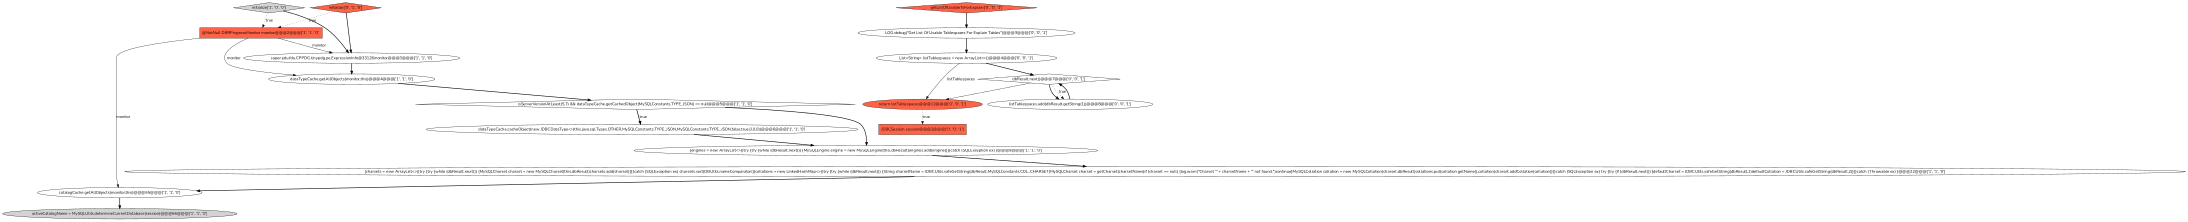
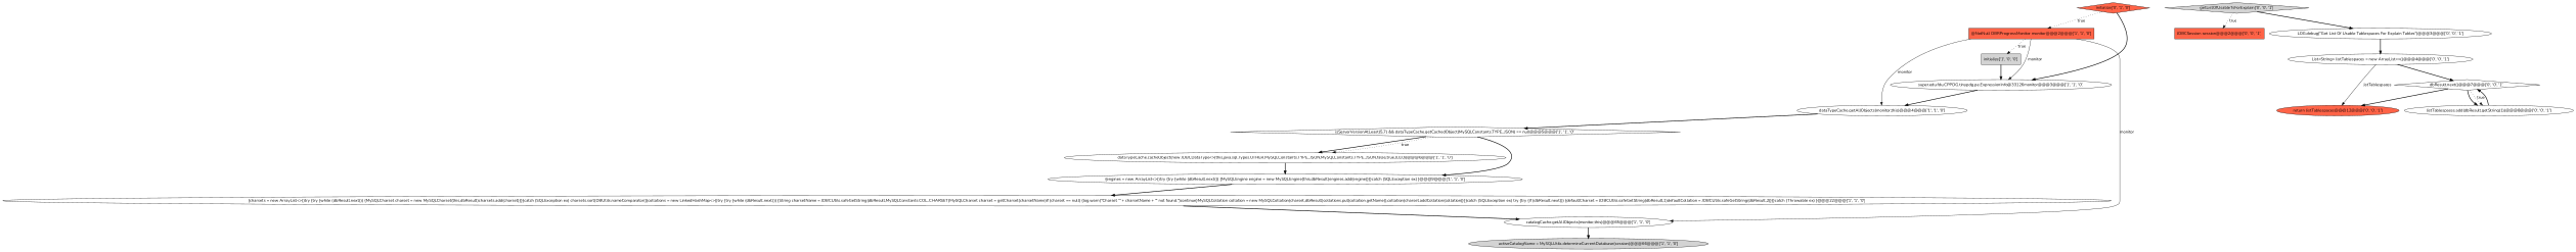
  digraph {
    fontname=Nunito
    node [fillcolor=white fontname=Nunito shape=ellipse style=filled]
    edge [fontname=Nunito style=bold]
    n1 [label="dataTypeCache.cacheObject(new JDBCDataType<>(this,java.sql.Types.OTHER,MySQLConstants.TYPE_JSON,MySQLConstants.TYPE_JSON,false,true,0,0,0))@@@6@@@['1', '1', '0']"]
    n2 [label="{engines = new ArrayList<>()try {try {while (dbResult.next()) {MySQLEngine engine = new MySQLEngine(this,dbResult)engines.add(engine)}}}catch (SQLException ex) }@@@9@@@['1', '1', '0']"]
    n3 [label="{charsets = new ArrayList<>()try {try {while (dbResult.next()) {MySQLCharset charset = new MySQLCharset(this,dbResult)charsets.add(charset)}}}catch (SQLException ex) charsets.sort(DBUtils.nameComparator())collations = new LinkedHashMap<>()try {try {while (dbResult.next()) {String charsetName = JDBCUtils.safeGetString(dbResult,MySQLConstants.COL_CHARSET)MySQLCharset charset = getCharset(charsetName)if (charset == null) {log.warn(\"Charset '\" + charsetName + \"' not found.\")continue}MySQLCollation collation = new MySQLCollation(charset,dbResult)collations.put(collation.getName(),collation)charset.addCollation(collation)}}}catch (SQLException ex) try {try {if (dbResult.next()) {defaultCharset = JDBCUtils.safeGetString(dbResult,1)defaultCollation = JDBCUtils.safeGetString(dbResult,2)}}}catch (Throwable ex) }@@@22@@@['1', '1', '0']"]
    n4 [label="isServerVersionAtLeast(5,7) && dataTypeCache.getCachedObject(MySQLConstants.TYPE_JSON) == null@@@5@@@['1', '1', '0']" shape=diamond]
    n5 [fillcolor=tomato label="JDBCSession session@@@2@@@['0', '0', '1']" shape=box]
    n6 [fillcolor=tomato label="return listTablespaces@@@12@@@['0', '0', '1']"]
-   n7 [fillcolor=tomato label="getListOfUsableTsForExplain['0', '0', '1']" shape=diamond]
+   n7 [fillcolor=lightgray label="getListOfUsableTsForExplain['0', '0', '1']" shape=diamond]
    n8 [label="LOG.debug(\"Get List Of Usable Tablespaces For Explain Tables\")@@@3@@@['0', '0', '1']"]
    n9 [label="List<String> listTablespaces = new ArrayList<>()@@@4@@@['0', '0', '1']"]
-   n10 [fillcolor=lightgray label="initialize['1', '0', '0']" shape=diamond]
+   n10 [fillcolor=lightgray label="initialize['1', '0', '0']" shape=box]
    n11 [fillcolor=tomato label="@NotNull DBRProgressMonitor monitor@@@2@@@['1', '1', '0']" shape=box]
    n12 [label="super.edu.fdu.CPPDG.tinypdg.pe.ExpressionInfo@33126monitor@@@3@@@['1', '1', '0']"]
    n13 [label="catalogCache.getAllObjects(monitor,this)@@@65@@@['1', '1', '0']"]
    n14 [label="dataTypeCache.getAllObjects(monitor,this)@@@4@@@['1', '1', '0']"]
    n15 [fillcolor=lightgray label="activeCatalogName = MySQLUtils.determineCurrentDatabase(session)@@@66@@@['1', '1', '0']"]
    n16 [fillcolor=tomato label="initialize['0', '1', '0']" shape=diamond]
    n17 [label="dbResult.next()@@@7@@@['0', '0', '1']" shape=diamond]
    n18 [label="listTablespaces.add(dbResult.getString(1))@@@8@@@['0', '0', '1']"]
    n1 -> n2
    n2 -> n3
    n3 -> n13
    n4 -> n1
    n4 -> n1 [label=true style=dotted]
    n4 -> n2
-   n6 -> n5 [label=true style=dotted]
+   n7 -> n5 [label=true style=dotted]
    n7 -> n8
    n8 -> n9
    n9 -> n6 [label=listTablespaces style=solid]
    n9 -> n17
-   n10 -> n11 [label=true style=dotted]
+   n11 -> n10 [label=true style=dotted]
    n10 -> n12
    n11 -> n12 [label=monitor style=solid]
    n11 -> n13 [label=monitor style=solid]
    n11 -> n14 [label=monitor style=solid]
    n12 -> n14
    n13 -> n15
    n14 -> n4
    n16 -> n11 [label=true style=dotted]
    n16 -> n12
-   n17 -> n6 [style=solid]
+   n17 -> n6
    n17 -> n18
    n17 -> n18 [label=true style=dotted]
    n18 -> n17
  }
